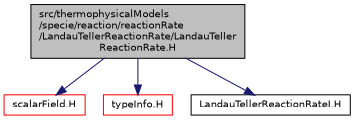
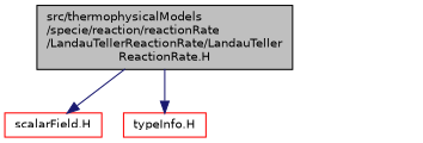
  digraph {
    node [color=black fontname=Helvetica fontsize=10 shape=record]
    edge [color=midnightblue fontname=Helvetica fontsize=10 labelfontname=Helvetica labelfontsize=10 style=solid]
    n1 [fillcolor=grey75 fontcolor=black height=0.2 label="src/thermophysicalModels\l/specie/reaction/reactionRate\l/LandauTellerReactionRate/LandauTeller\lReactionRate.H" style=filled width=0.4]
    n2 [color=red height=0.2 label="scalarField.H" width=0.4]
    n3 [color=red height=0.2 label="typeInfo.H" width=0.4]
-   n4 [height=0.2 label="LandauTellerReactionRateI.H" width=0.4]
    n1 -> n2
    n1 -> n3
-   n1 -> n4
  }
